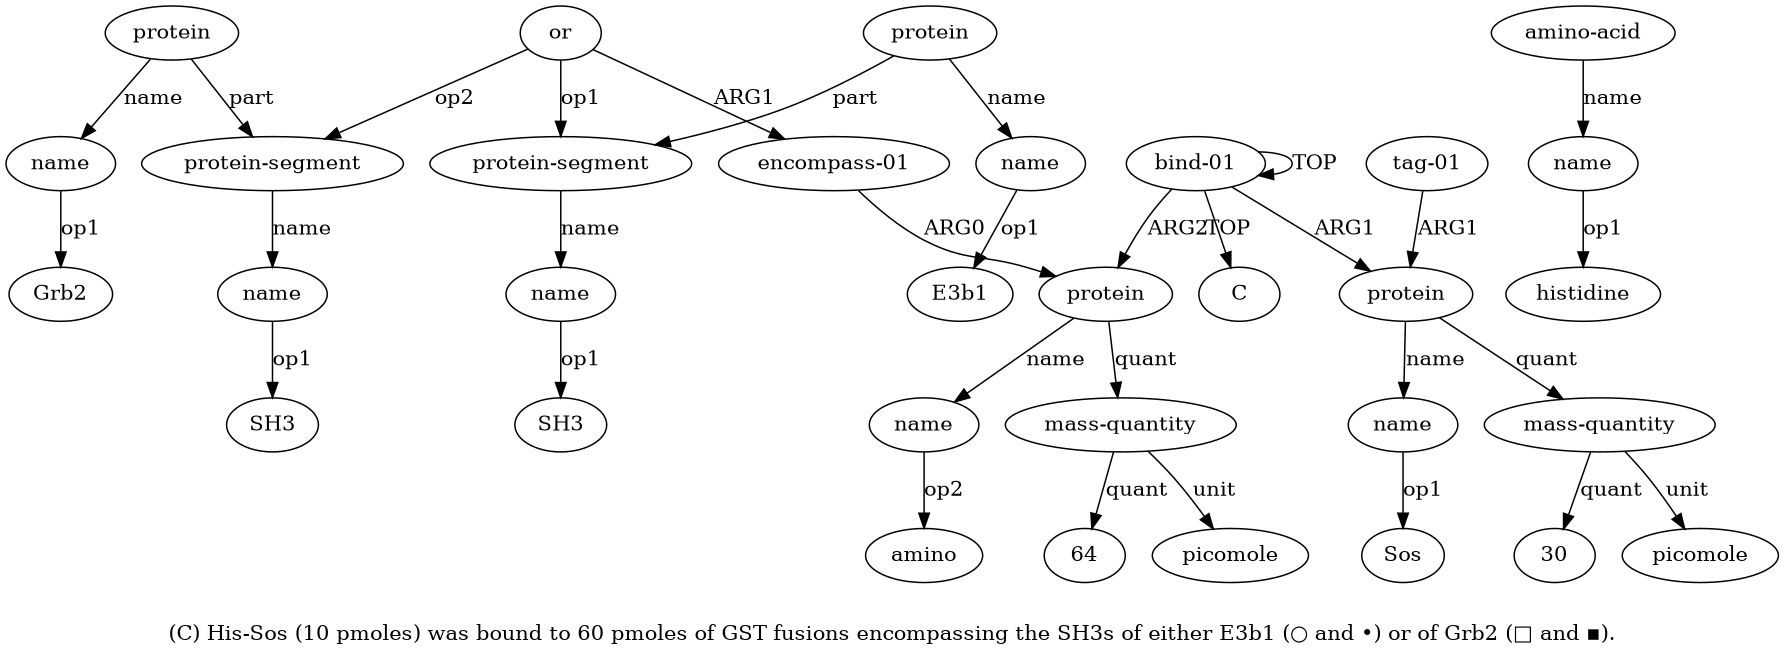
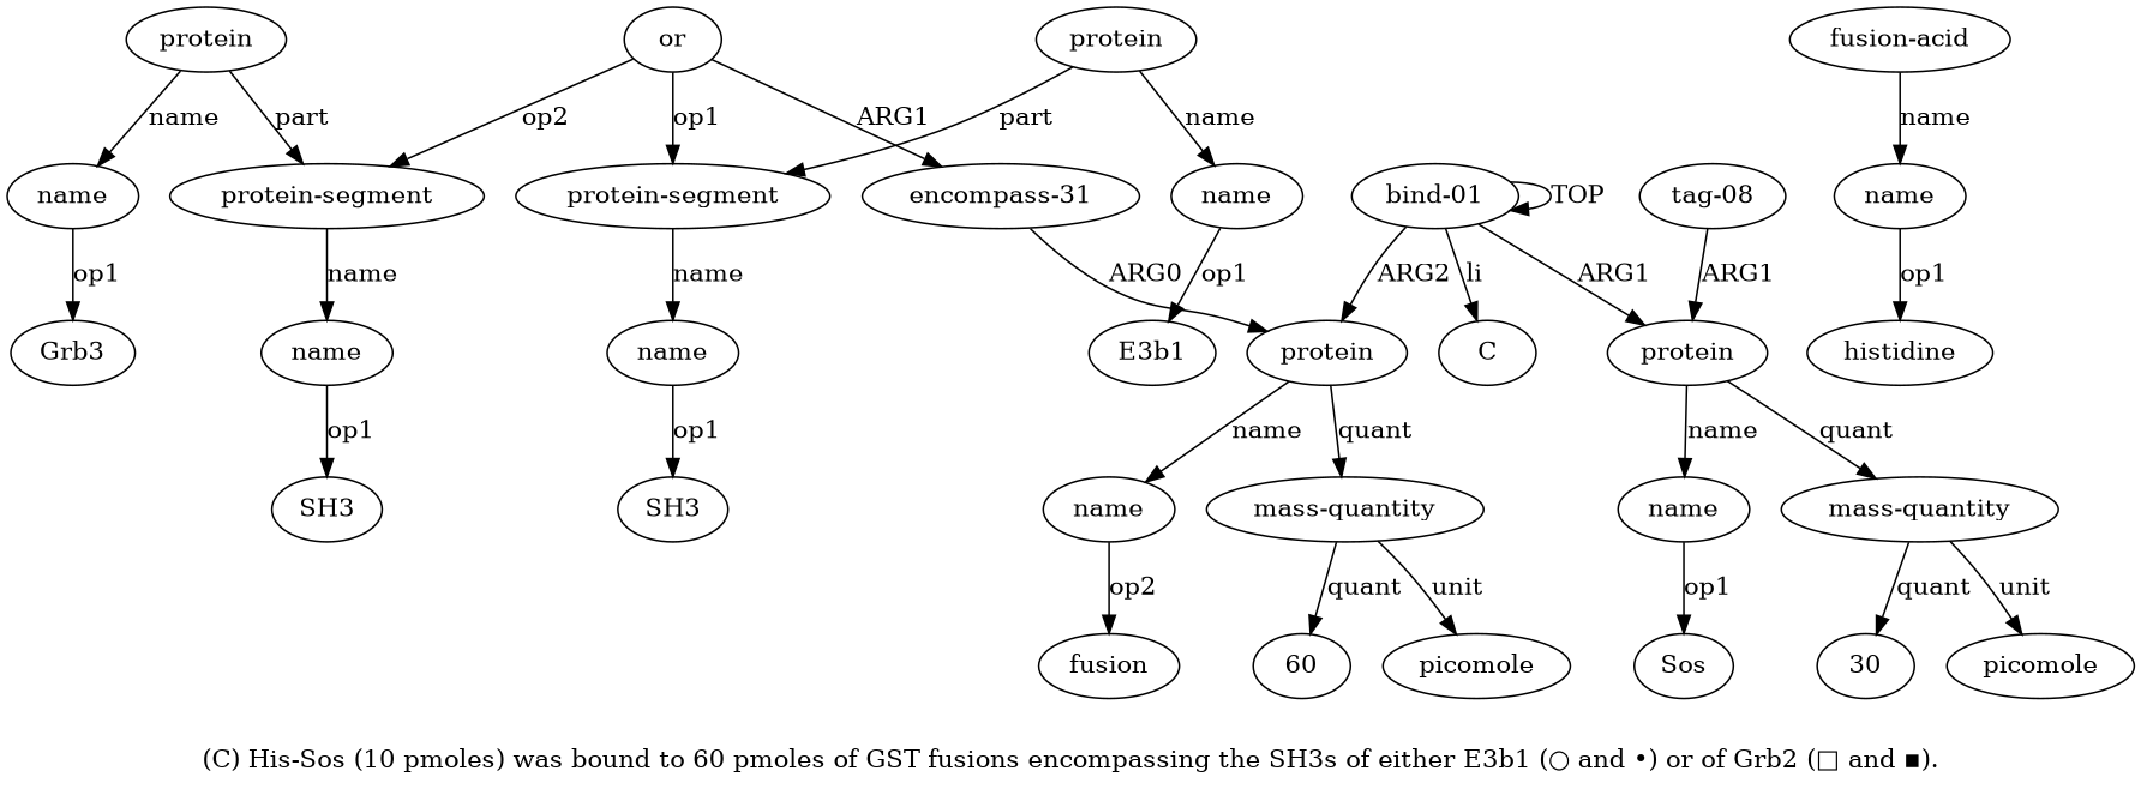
  digraph {
    label="(C) His-Sos (10 pmoles) was bound to 60 pmoles of GST fusions encompassing the SH3s of either E3b1 (○ and •) or of Grb2 (□ and ▪)."
    node [color=black gold_ind=-1 gold_label=name test_ind=-1 test_label=name]
    edge [color=black gold_label=name test_label=name]
    n1 [gold_ind=20 gold_label=protein label=protein test_ind=20 test_label=protein]
    n2 [gold_ind=21 label=name test_ind=21]
    n3 [gold_ind=18 gold_label="protein-segment" label="protein-segment" test_ind=18 test_label="protein-segment"]
-   n4 [gold_label=Grb2 label=Grb2 test_label=Grb2]
+   n4 [gold_label=Grb2 label=Grb3 test_label=Grb2]
    n5 [gold_ind=19 label=name test_ind=19]
    n6 [gold_label=SH3 label=SH3 test_label=SH3]
    n7 [gold_ind=22 gold_label=C label=C test_ind=22 test_label=C]
    n8 [gold_label=Sos label=Sos test_label=Sos]
-   n9 [gold_label=60 label=64 test_label=60]
+   n9 [gold_label=60 label=60 test_label=60]
    n10 [gold_label=E3b1 label=E3b1 test_label=E3b1]
    n11 [gold_label=10 label=30 test_label=10]
    n12 [gold_ind=15 label=name test_ind=15]
    n13 [gold_label=SH3 label=SH3 test_label=SH3]
    n14 [gold_ind=14 gold_label="protein-segment" label="protein-segment" test_ind=14 test_label="protein-segment"]
    n15 [gold_ind=17 label=name test_ind=17]
    n16 [gold_ind=16 gold_label=protein label=protein test_ind=16 test_label=protein]
    n17 [gold_ind=11 gold_label=picomole label=picomole test_ind=11 test_label=picomole]
    n18 [gold_ind=10 gold_label="mass-quantity" label="mass-quantity" test_ind=10 test_label="mass-quantity"]
    n19 [gold_ind=13 gold_label=or label=or test_ind=13 test_label=or]
-   n20 [gold_ind=12 gold_label="encompass-01" label="encompass-01" test_ind=12 test_label="encompass-01"]
+   n20 [gold_ind=12 gold_label="encompass-01" label="encompass-31" test_ind=12 test_label="encompass-01"]
    n21 [gold_ind=8 gold_label=protein label=protein test_ind=8 test_label=protein]
    n22 [gold_ind=9 label=name test_ind=9]
-   n23 [gold_label=fusion label=amino test_label=fusion]
+   n23 [gold_label=fusion label=fusion test_label=fusion]
    n24 [gold_label=histidine label=histidine test_label=histidine]
    n25 [gold_ind=1 gold_label=protein label=protein test_ind=1 test_label=protein]
    n26 [gold_ind=2 label=name test_ind=2]
    n27 [gold_ind=6 gold_label="mass-quantity" label="mass-quantity" test_ind=6 test_label="mass-quantity"]
    n28 [gold_ind=7 gold_label=picomole label=picomole test_ind=7 test_label=picomole]
    n29 [gold_ind=0 gold_label="bind-01" label="bind-01" test_ind=0 test_label="bind-01"]
-   n30 [gold_ind=3 gold_label="tag-01" label="tag-01" test_ind=3 test_label="tag-01"]
-   n31 [gold_ind=4 gold_label="amino-acid" label="amino-acid" test_ind=4 test_label="amino-acid"]
+   n30 [gold_ind=3 gold_label="tag-01" label="tag-08" test_ind=3 test_label="tag-01"]
+   n31 [gold_ind=4 gold_label="amino-acid" label="fusion-acid" test_ind=4 test_label="amino-acid"]
    n32 [gold_ind=5 label=name test_ind=5]
    n1 -> n2 [label=name]
    n1 -> n3 [gold_label=part label=part test_label=part]
    n2 -> n4 [gold_label=op1 label=op1 test_label=op1]
    n3 -> n5 [label=name]
    n5 -> n6 [gold_label=op1 label=op1 test_label=op1]
    n12 -> n13 [gold_label=op1 label=op1 test_label=op1]
    n14 -> n12 [label=name]
    n15 -> n10 [gold_label=op1 label=op1 test_label=op1]
    n16 -> n14 [gold_label=part label=part test_label=part]
    n16 -> n15 [label=name]
    n18 -> n9 [gold_label=quant label=quant test_label=quant]
    n18 -> n17 [gold_label=unit label=unit test_label=unit]
    n19 -> n3 [gold_label=op2 label=op2 test_label=op2]
    n19 -> n14 [gold_label=op1 label=op1 test_label=op1]
    n19 -> n20 [gold_label=ARG1 label=ARG1 test_label=ARG1]
    n20 -> n21 [gold_label=ARG0 label=ARG0 test_label=ARG0]
    n21 -> n18 [gold_label=quant label=quant test_label=quant]
    n21 -> n22 [label=name]
    n22 -> n23 [gold_label=op2 label=op2 test_label=op2]
    n25 -> n26 [label=name]
    n25 -> n27 [gold_label=quant label=quant test_label=quant]
    n26 -> n8 [gold_label=op1 label=op1 test_label=op1]
    n27 -> n11 [gold_label=quant label=quant test_label=quant]
    n27 -> n28 [gold_label=unit label=unit test_label=unit]
-   n29 -> n7 [gold_label=li label=TOP test_label=li]
+   n29 -> n7 [gold_label=li label=li test_label=li]
    n29 -> n21 [gold_label=ARG2 label=ARG2 test_label=ARG2]
    n29 -> n25 [gold_label=ARG1 label=ARG1 test_label=ARG1]
    n29 -> n29 [gold_label=TOP label=TOP test_label=TOP]
    n30 -> n25 [gold_label=ARG1 label=ARG1 test_label=ARG1]
    n31 -> n32 [label=name]
    n32 -> n24 [gold_label=op1 label=op1 test_label=op1]
  }
